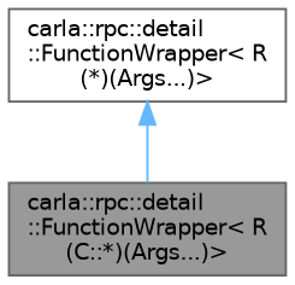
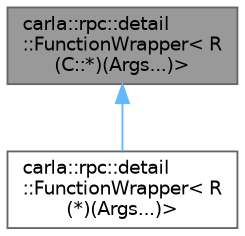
  digraph {
    node [color=gray40 fontname=Helvetica fontsize=10 shape=box style=filled]
    n1 [fillcolor=grey60 fontcolor=black height=0.2 label="carla::rpc::detail\l::FunctionWrapper\< R\l(C::*)(Args...)\>" width=0.4]
    n2 [fillcolor=white height=0.2 label="carla::rpc::detail\l::FunctionWrapper\< R\l(*)(Args...)\>" width=0.4]
-   n2 -> n1 [color=steelblue1 dir=back fontname=Helvetica fontsize=10 labelfontname=Helvetica labelfontsize=10 style=solid]
+   n1 -> n2 [color=steelblue1 dir=back fontname=Helvetica fontsize=10 labelfontname=Helvetica labelfontsize=10 style=solid]
  }
